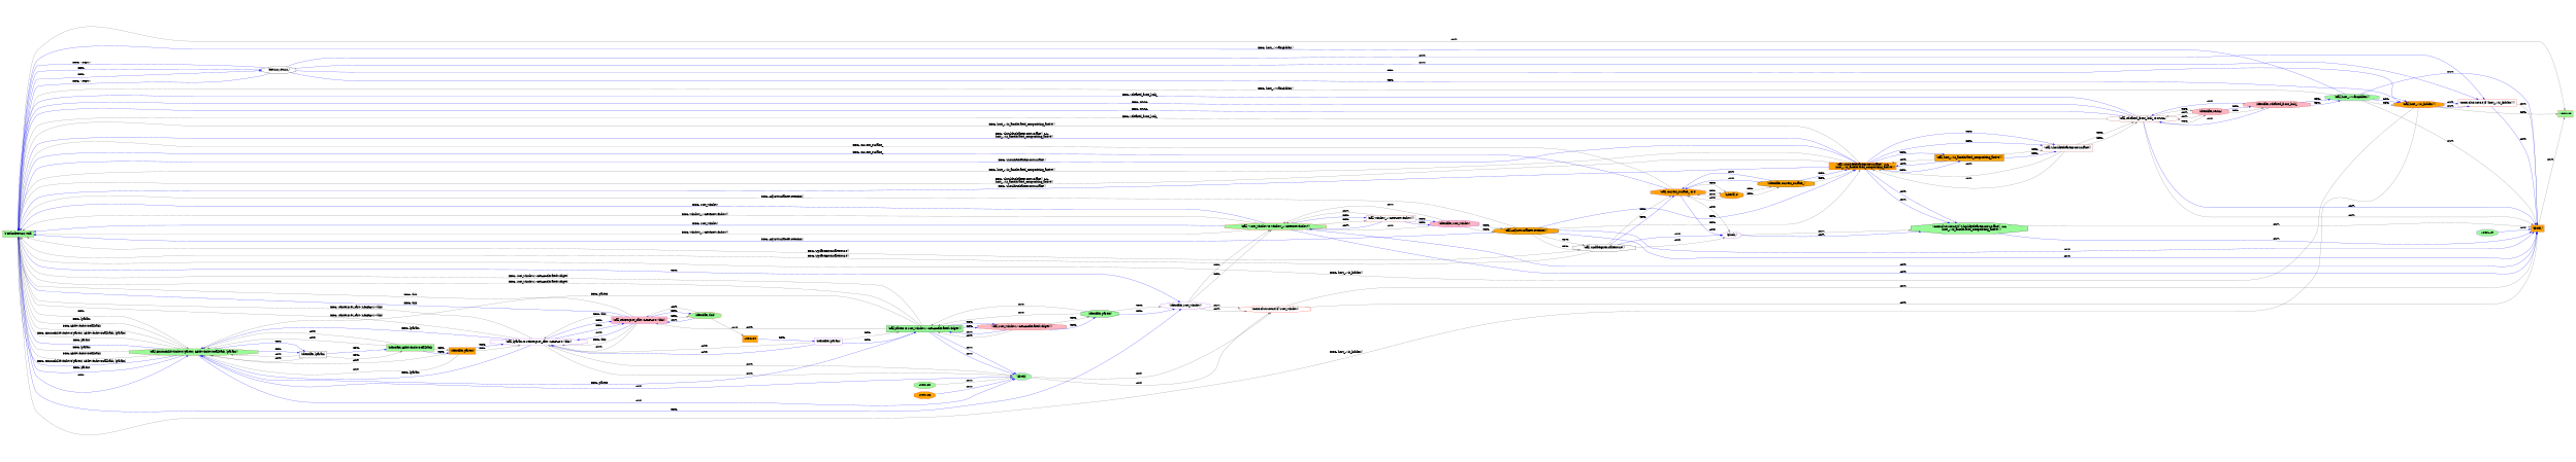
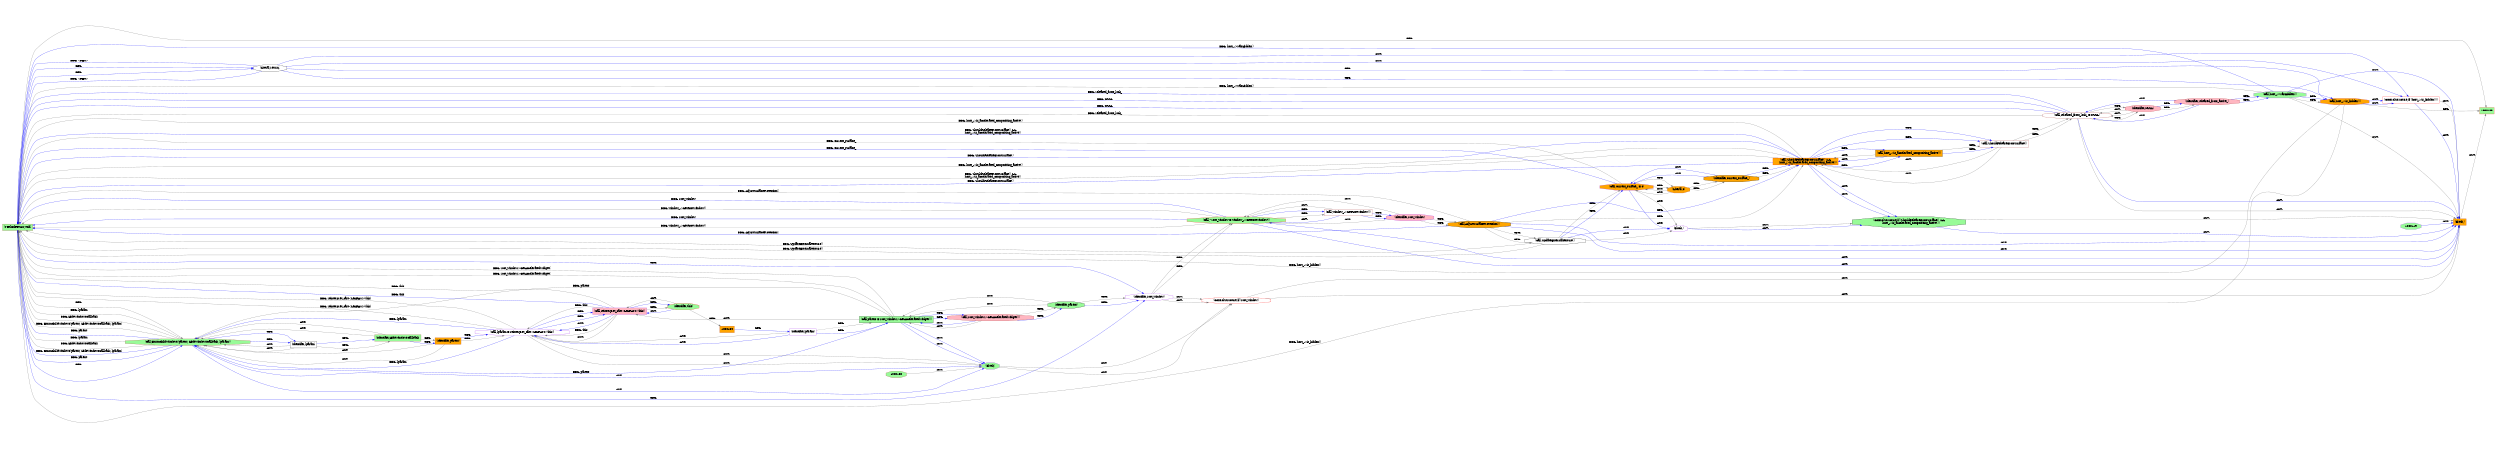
  digraph {
    rankdir=LR
    node [color=brown fillcolor=palegreen shape=octagon style=filled]
    edge [color=gray40]
    n1 [label="(MethodReturn,void)" shape=box]
    n2 [color=purple fillcolor=white label="(Identifier,root_window)"]
    n3 [label="(Call,EnumChildWindows(parent, HideWindowsCallback, lparam))"]
-   n4 [color=black fillcolor=white label="(Return,return;)"]
+   n4 [color=black fillcolor=white label="(Literal,return;)"]
    1000100 [color=red shape=box]
    n6 [color=red label="(Call,* root_window = window_->GetRootWindow())"]
    n7 [color=red fillcolor=white label="(ControlStructure,if (root_window))"]
    n8 [color=purple label="(Block,)"]
    n9 [color=black fillcolor=white label="(Identifier,lparam)" shape=box]
    n10 [color=red fillcolor=white label="(ControlStructure,if (host_->is_hidden()))" shape=box]
    n11 [color=purple fillcolor=orange label="(Call,host_->is_hidden())"]
    n12 [fillcolor=orange label="(Block,)" shape=box]
    n13 [fillcolor=orange label="(Literal,0)"]
    n14 [color=purple fillcolor=orange label="(Call,current_surface_ = 0)"]
    n15 [color=black fillcolor=orange label="(Identifier,current_surface_)"]
    n16 [color=purple fillcolor=white label="(Block,)"]
    n17 [color=red fillcolor=orange label="(Call,ShouldReleaseFrontSurface() &&\n      host_->is_accelerated_compositing_active())" shape=box]
    n18 [color=black label="(ControlStructure,if (ShouldReleaseFrontSurface() &&\n      host_->is_accelerated_compositing_active()))"]
    n19 [fillcolor=white label="(Call,ShouldReleaseFrontSurface())" shape=box]
    n20 [color=black fillcolor=orange label="(Call,host_->is_accelerated_compositing_active())" shape=box]
    n21 [color=black fillcolor=white label="(Call,UpdateExternalTexture())"]
    n22 [color=black fillcolor=orange label="(Call,AdjustSurfaceProtection())"]
    n23 [fillcolor=white label="(Call,window_->GetRootWindow())" shape=box]
    n24 [color=purple fillcolor=lightpink label="(Identifier,root_window)"]
    n25 [fillcolor=lightpink label="(Call,root_window->GetAcceleratedWidget())"]
    n26 [color=black label="(Call,parent = root_window->GetAcceleratedWidget())" shape=box]
    n27 [color=black label="(Identifier,parent)"]
    n28 [color=purple fillcolor=lightpink label="(Call,reinterpret_cast<LPARAM>(this))" shape=box]
    n29 [color=purple fillcolor=white label="(Call,lparam = reinterpret_cast<LPARAM>(this))"]
    n30 [color=red label="(Identifier,this)"]
    n31 [color=purple fillcolor=white label="(Identifier,lparam)" shape=box]
    1000134 [fillcolor=orange shape=box]
    n33 [fillcolor=orange label="(Identifier,parent)" shape=box]
    n34 [label="(Identifier,HideWindowsCallback)" shape=box]
    n35 [color=purple label="(Call,host_->WasHidden())"]
    n36 [fillcolor=lightpink label="(Identifier,NULL)"]
    n37 [fillcolor=white label="(Call,released_front_lock_ = NULL)"]
-   n38 [fillcolor=lightpink label="(Identifier,released_front_lock_)"]
+   n38 [fillcolor=lightpink label="(Identifier,released_front_active_)"]
    1000119 [color=purple]
-   1000126 [color=red fillcolor=orange]
    1000130
    n1 -> n2 [color=blue label="CFG: "]
    n1 -> n2 [color=blue label="CFG: "]
    n1 -> n3 [color=blue label="CFG: "]
    n1 -> n3 [label="CFG: "]
    n1 -> n4 [color=blue label="CFG: "]
    n1 -> n4 [color=blue label="CFG: "]
-   n1 -> 1000100 [label="AST: "]
+   n1 -> 1000100 [label="CFG: "]
    n2 -> n6 [label="CFG: "]
    n2 -> n6 [label="CFG: "]
    n2 -> n7 [label="AST: "]
    n2 -> n7 [label="AST: "]
    n3 -> n1 [label="DDG: lparam"]
    n3 -> n1 [label="DDG: HideWindowsCallback"]
    n3 -> n1 [label="DDG: EnumChildWindows(parent, HideWindowsCallback, lparam)"]
    n3 -> n1 [color=blue label="DDG: parent"]
    n3 -> n1 [label="DDG: lparam"]
    n3 -> n1 [label="DDG: HideWindowsCallback"]
    n3 -> n1 [color=blue label="DDG: EnumChildWindows(parent, HideWindowsCallback, lparam)"]
    n3 -> n1 [color=blue label="DDG: parent"]
    n3 -> n8 [color=blue label="AST: "]
    n3 -> n8 [color=blue label="AST: "]
    n3 -> n9 [color=blue label="CFG: "]
    n3 -> n9 [color=blue label="CFG: "]
    n4 -> n1 [color=blue label="DDG: <RET>"]
    n4 -> n1 [color=blue label="DDG: <RET>"]
    n4 -> n10 [color=blue label="AST: "]
    n4 -> n10 [color=blue label="AST: "]
    n4 -> n11 [color=blue label="CFG: "]
    n4 -> n11 [color=blue label="CFG: "]
    n6 -> n1 [color=blue label="DDG: root_window"]
    n6 -> n1 [label="DDG: window_->GetRootWindow()"]
    n6 -> n1 [color=blue label="DDG: root_window"]
    n6 -> n1 [label="DDG: window_->GetRootWindow()"]
    n6 -> n12 [color=blue label="AST: "]
    n6 -> n12 [color=blue label="AST: "]
    n6 -> n23 [color=blue label="CFG: "]
    n6 -> n23 [label="CFG: "]
    n7 -> n12 [label="AST: "]
    n7 -> n12 [label="AST: "]
    n8 -> n7 [label="AST: "]
    n8 -> n7 [label="AST: "]
    n9 -> n3 [label="AST: "]
    n9 -> n3 [label="AST: "]
    n9 -> n34 [color=blue label="CFG: "]
    n9 -> n34 [label="CFG: "]
    n10 -> n12 [color=blue label="AST: "]
    n10 -> n12 [label="AST: "]
    n11 -> n1 [label="DDG: host_->is_hidden()"]
    n11 -> n1 [label="DDG: host_->is_hidden()"]
    n11 -> 1000100 [label="CFG: "]
    n11 -> n10 [color=blue label="AST: "]
    n11 -> n10 [color=blue label="AST: "]
    n12 -> 1000100 [label="AST: "]
    n13 -> n14 [label="AST: "]
    n13 -> n14 [label="AST: "]
    n13 -> n15 [label="CFG: "]
    n13 -> n15 [label="CFG: "]
    n14 -> n1 [color=blue label="DDG: current_surface_"]
    n14 -> n1 [label="DDG: current_surface_"]
    n14 -> n13 [label="CFG: "]
    n14 -> n13 [label="CFG: "]
    n14 -> n16 [color=blue label="AST: "]
    n14 -> n16 [label="AST: "]
    n15 -> n14 [color=blue label="AST: "]
    n15 -> n14 [color=blue label="AST: "]
    n15 -> n17 [color=blue label="CFG: "]
    n15 -> n17 [label="CFG: "]
    n16 -> n18 [label="AST: "]
    n16 -> n18 [color=blue label="AST: "]
    n17 -> n1 [color=blue label="DDG: ShouldReleaseFrontSurface()"]
    n17 -> n1 [label="DDG: host_->is_accelerated_compositing_active()"]
    n17 -> n1 [label="DDG: ShouldReleaseFrontSurface() &&\n      host_->is_accelerated_compositing_active()"]
    n17 -> n1 [color=blue label="DDG: ShouldReleaseFrontSurface()"]
    n17 -> n1 [label="DDG: host_->is_accelerated_compositing_active()"]
    n17 -> n1 [color=blue label="DDG: ShouldReleaseFrontSurface() &&\n      host_->is_accelerated_compositing_active()"]
    n17 -> n18 [color=blue label="AST: "]
    n17 -> n18 [color=blue label="AST: "]
    n17 -> n19 [color=blue label="CFG: "]
    n17 -> n19 [color=blue label="CFG: "]
    n17 -> n20 [color=blue label="CFG: "]
    n17 -> n20 [color=blue label="CFG: "]
    n18 -> n12 [color=blue label="AST: "]
    n18 -> n12 [label="AST: "]
    n19 -> n17 [label="AST: "]
    n19 -> n17 [label="AST: "]
    n19 -> n37 [label="CFG: "]
    n19 -> n37 [label="CFG: "]
    n20 -> n17 [label="AST: "]
    n20 -> n17 [color=blue label="AST: "]
    n20 -> n19 [label="CFG: "]
    n20 -> n19 [color=blue label="CFG: "]
    n21 -> n1 [label="DDG: UpdateExternalTexture()"]
    n21 -> n1 [label="DDG: UpdateExternalTexture()"]
    n21 -> n14 [color=blue label="CFG: "]
    n21 -> n14 [label="CFG: "]
    n21 -> n16 [label="AST: "]
    n21 -> n16 [color=blue label="AST: "]
    n22 -> n1 [label="DDG: AdjustSurfaceProtection()"]
    n22 -> n1 [color=blue label="DDG: AdjustSurfaceProtection()"]
    n22 -> n12 [color=blue label="AST: "]
    n22 -> n12 [color=blue label="AST: "]
    n22 -> n17 [color=blue label="CFG: "]
    n22 -> n17 [label="CFG: "]
    n22 -> n21 [label="CFG: "]
    n22 -> n21 [label="CFG: "]
    n23 -> n6 [color=blue label="AST: "]
    n23 -> n6 [label="AST: "]
    n23 -> n24 [color=blue label="CFG: "]
    n23 -> n24 [color=blue label="CFG: "]
    n24 -> n6 [label="AST: "]
    n24 -> n6 [label="AST: "]
    n24 -> n22 [label="CFG: "]
    n24 -> n22 [label="CFG: "]
    n25 -> n26 [color=blue label="AST: "]
    n25 -> n26 [label="AST: "]
    n25 -> n27 [color=blue label="CFG: "]
    n25 -> n27 [label="CFG: "]
    n26 -> n1 [label="DDG: root_window->GetAcceleratedWidget()"]
    n26 -> n1 [label="DDG: root_window->GetAcceleratedWidget()"]
    n26 -> n3 [label="DDG: parent"]
    n26 -> n3 [color=blue label="DDG: parent"]
    n26 -> n8 [color=blue label="AST: "]
    n26 -> n8 [color=blue label="AST: "]
    n26 -> n25 [color=blue label="CFG: "]
    n26 -> n25 [color=blue label="CFG: "]
    n26 -> n28 [label="AST: "]
    n27 -> n2 [color=blue label="CFG: "]
    n27 -> n2 [label="CFG: "]
    n27 -> n26 [label="AST: "]
    n27 -> n26 [label="AST: "]
    n28 -> n1 [label="DDG: this"]
    n28 -> n1 [color=blue label="DDG: this"]
    n28 -> n29 [color=blue label="AST: "]
    n28 -> n29 [label="DDG: this"]
    n28 -> n29 [label="AST: "]
    n28 -> n29 [label="DDG: this"]
    n28 -> n30 [color=blue label="CFG: "]
    n28 -> n30 [label="CFG: "]
    n29 -> n1 [label="DDG: reinterpret_cast<LPARAM>(this)"]
    n29 -> n1 [label="DDG: reinterpret_cast<LPARAM>(this)"]
    n29 -> n3 [color=blue label="DDG: lparam"]
    n29 -> n3 [color=blue label="DDG: lparam"]
    n29 -> n8 [label="AST: "]
    n29 -> n8 [label="AST: "]
    n29 -> n28 [color=blue label="CFG: "]
    n29 -> n28 [color=blue label="CFG: "]
    n30 -> n28 [color=blue label="AST: "]
    n30 -> n28 [label="AST: "]
-   n30 -> 1000134 [label="AST: "]
+   n30 -> 1000134 [label="CFG: "]
    n31 -> n26 [label="CFG: "]
    n31 -> n26 [color=blue label="CFG: "]
    n31 -> n29 [label="AST: "]
    n31 -> n29 [color=blue label="AST: "]
    1000134 -> n31 [color=blue label="CFG: "]
    n33 -> n3 [label="AST: "]
    n33 -> n3 [label="AST: "]
    n33 -> n29 [label="CFG: "]
    n33 -> n29 [color=blue label="CFG: "]
    n34 -> n3 [label="AST: "]
    n34 -> n3 [label="AST: "]
    n34 -> n33 [label="CFG: "]
    n34 -> n33 [color=blue label="CFG: "]
    n35 -> n1 [color=blue label="DDG: host_->WasHidden()"]
    n35 -> n1 [label="DDG: host_->WasHidden()"]
    n35 -> n11 [label="CFG: "]
    n35 -> n11 [color=blue label="CFG: "]
    n35 -> n12 [label="AST: "]
    n35 -> n12 [color=blue label="AST: "]
    n36 -> n37 [label="AST: "]
    n36 -> n37 [label="AST: "]
    n36 -> n38 [color=blue label="CFG: "]
    n36 -> n38 [label="CFG: "]
    n37 -> n1 [color=blue label="DDG: NULL"]
    n37 -> n1 [label="DDG: released_front_lock_"]
    n37 -> n1 [color=blue label="DDG: NULL"]
    n37 -> n1 [color=blue label="DDG: released_front_lock_"]
    n37 -> n12 [color=blue label="AST: "]
    n37 -> n12 [label="AST: "]
    n37 -> n36 [label="CFG: "]
    n37 -> n36 [label="CFG: "]
    n38 -> n35 [color=blue label="CFG: "]
    n38 -> n35 [color=blue label="CFG: "]
    n38 -> n37 [color=blue label="AST: "]
    n38 -> n37 [color=blue label="AST: "]
    1000119 -> n12 [color=blue label="AST: "]
-   1000126 -> n8 [color=blue label="AST: "]
    1000130 -> n8 [label="AST: "]
  }
